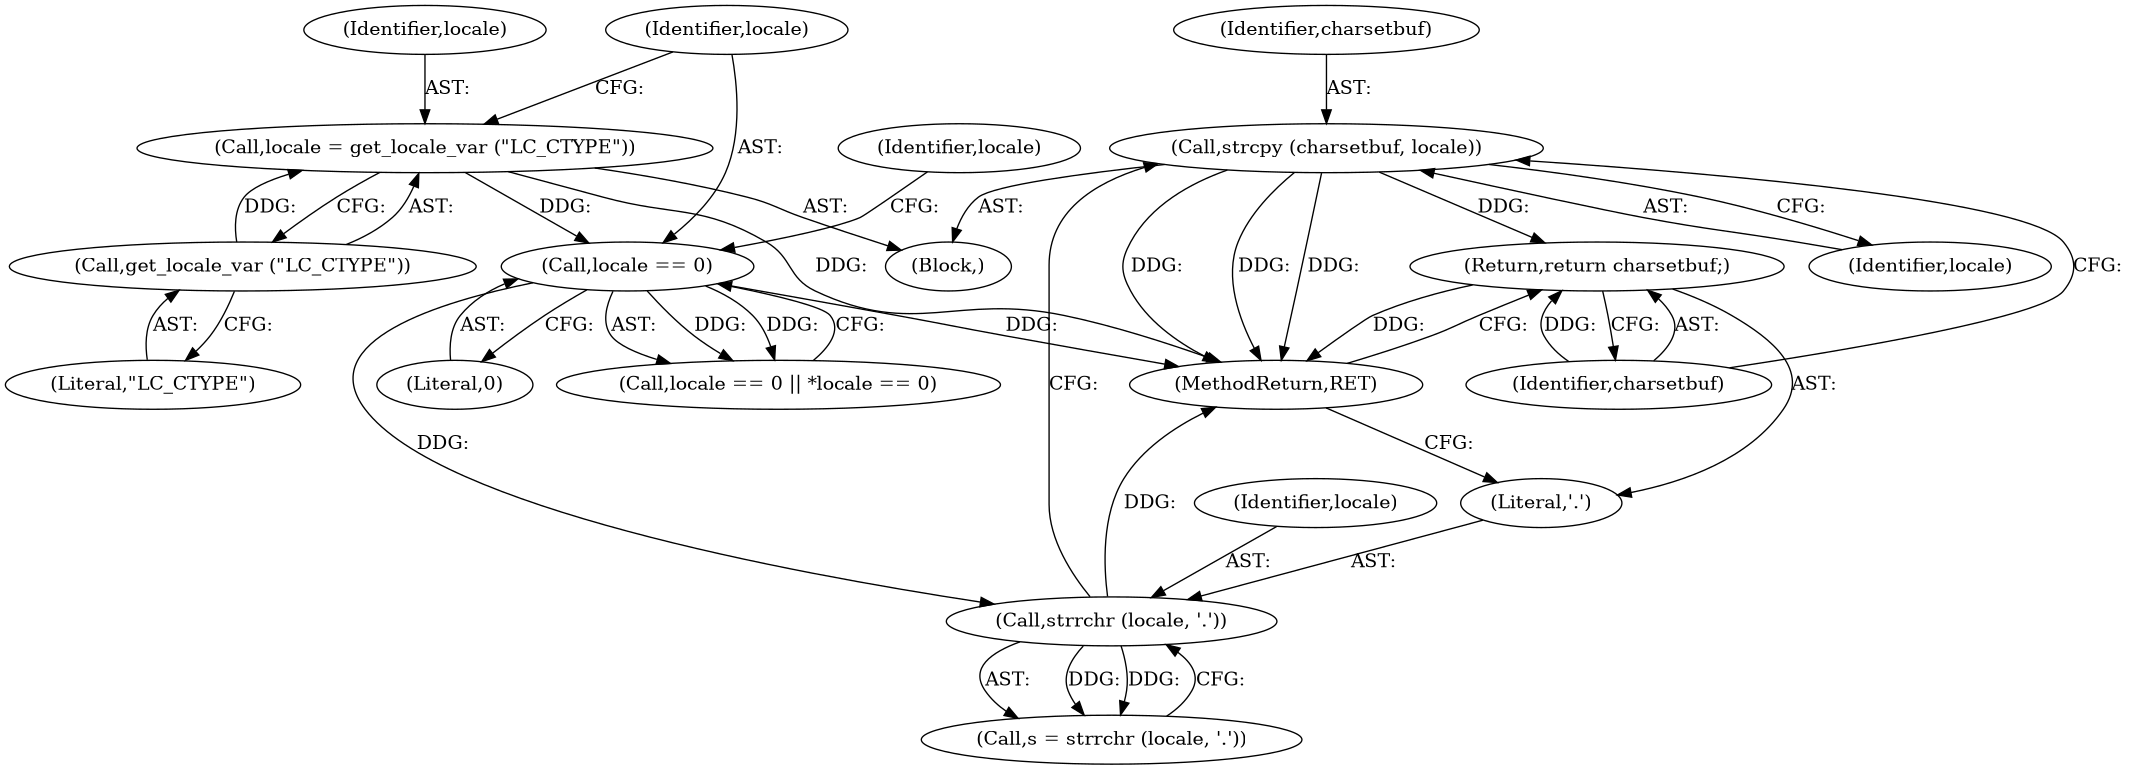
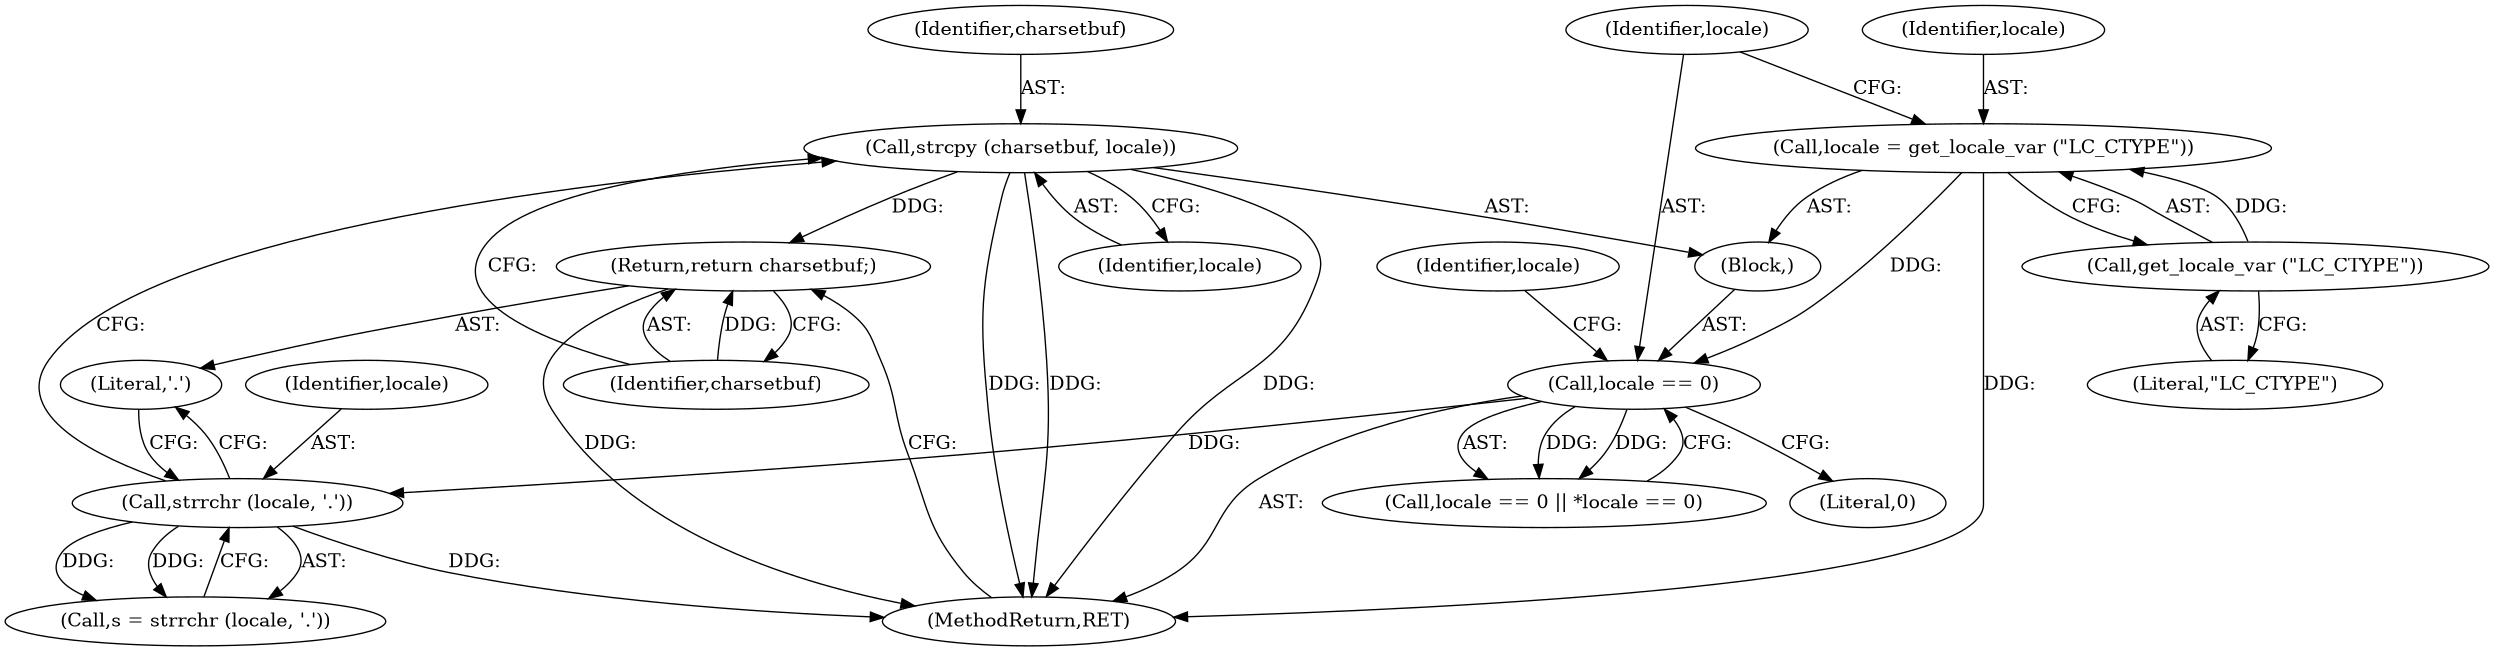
  digraph {
    n1 [label="(Call,strcpy (charsetbuf, locale))"]
    n2 [label="(Return,return charsetbuf;)"]
    n3 [label="(Identifier,locale)"]
    n4 [label="(MethodReturn,RET)"]
    n5 [label="(Block,)"]
    n6 [label="(Literal,'.')"]
    n7 [label="(Identifier,charsetbuf)"]
    n8 [label="(Call,strrchr (locale, '.'))"]
    n9 [label="(Call,s = strrchr (locale, '.'))"]
    n10 [label="(Call,locale == 0)"]
    n11 [label="(Literal,0)"]
    n12 [label="(Call,locale == 0 || *locale == 0)"]
    n13 [label="(Call,locale = get_locale_var (\"LC_CTYPE\"))"]
    n14 [label="(Call,get_locale_var (\"LC_CTYPE\"))"]
    n15 [label="(Literal,\"LC_CTYPE\")"]
    n16 [label="(Identifier,locale)"]
    n17 [label="(Identifier,locale)"]
    n18 [label="(Identifier,locale)"]
    n19 [label="(Identifier,charsetbuf)"]
    n20 [label="(Identifier,locale)"]
    n1 -> n2 [label="DDG: "]
    n1 -> n3 [label="CFG: "]
    n1 -> n4 [label="DDG: "]
    n1 -> n4 [label="DDG: "]
    n1 -> n4 [label="DDG: "]
    n1 -> n5 [label="AST: "]
    n2 -> n4 [label="DDG: "]
    n2 -> n6 [label="AST: "]
    n2 -> n7 [label="CFG: "]
    n3 -> n1 [label="AST: "]
    n4 -> n2 [label="CFG: "]
-   n6 -> n8 [label="AST: "]
+   n6 -> n8 [label="CFG: "]
    n7 -> n1 [label="CFG: "]
    n7 -> n2 [label="AST: "]
    n7 -> n2 [label="DDG: "]
    n8 -> n1 [label="CFG: "]
    n8 -> n4 [label="DDG: "]
-   n4 -> n6 [label="CFG: "]
+   n8 -> n6 [label="CFG: "]
    n8 -> n9 [label="AST: "]
    n8 -> n9 [label="DDG: "]
    n8 -> n9 [label="DDG: "]
    n9 -> n8 [label="CFG: "]
-   n10 -> n4 [label="DDG: "]
+   n10 -> n4 [label="AST: "]
    n10 -> n8 [label="DDG: "]
    n10 -> n11 [label="CFG: "]
    n10 -> n12 [label="AST: "]
    n10 -> n12 [label="DDG: "]
    n10 -> n12 [label="DDG: "]
-   n11 -> n10 [label="AST: "]
+   n5 -> n10 [label="AST: "]
    n12 -> n10 [label="CFG: "]
    n13 -> n4 [label="DDG: "]
    n13 -> n5 [label="AST: "]
    n13 -> n10 [label="DDG: "]
    n13 -> n14 [label="CFG: "]
    n14 -> n13 [label="AST: "]
    n14 -> n13 [label="DDG: "]
    n14 -> n15 [label="CFG: "]
    n15 -> n14 [label="AST: "]
    n16 -> n8 [label="AST: "]
    n17 -> n10 [label="CFG: "]
    n18 -> n13 [label="AST: "]
    n19 -> n1 [label="AST: "]
    n20 -> n10 [label="AST: "]
    n20 -> n13 [label="CFG: "]
  }
